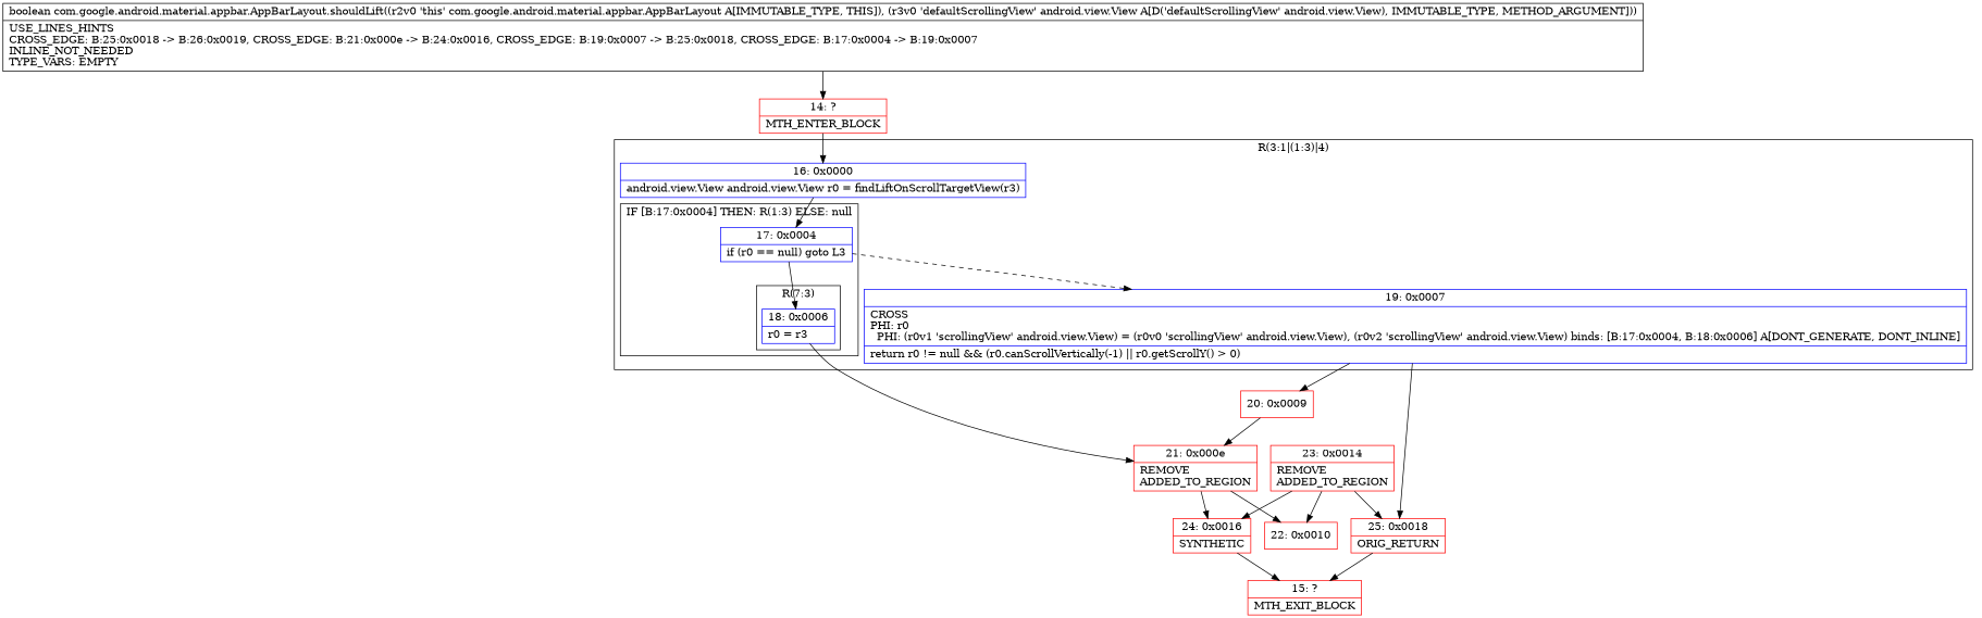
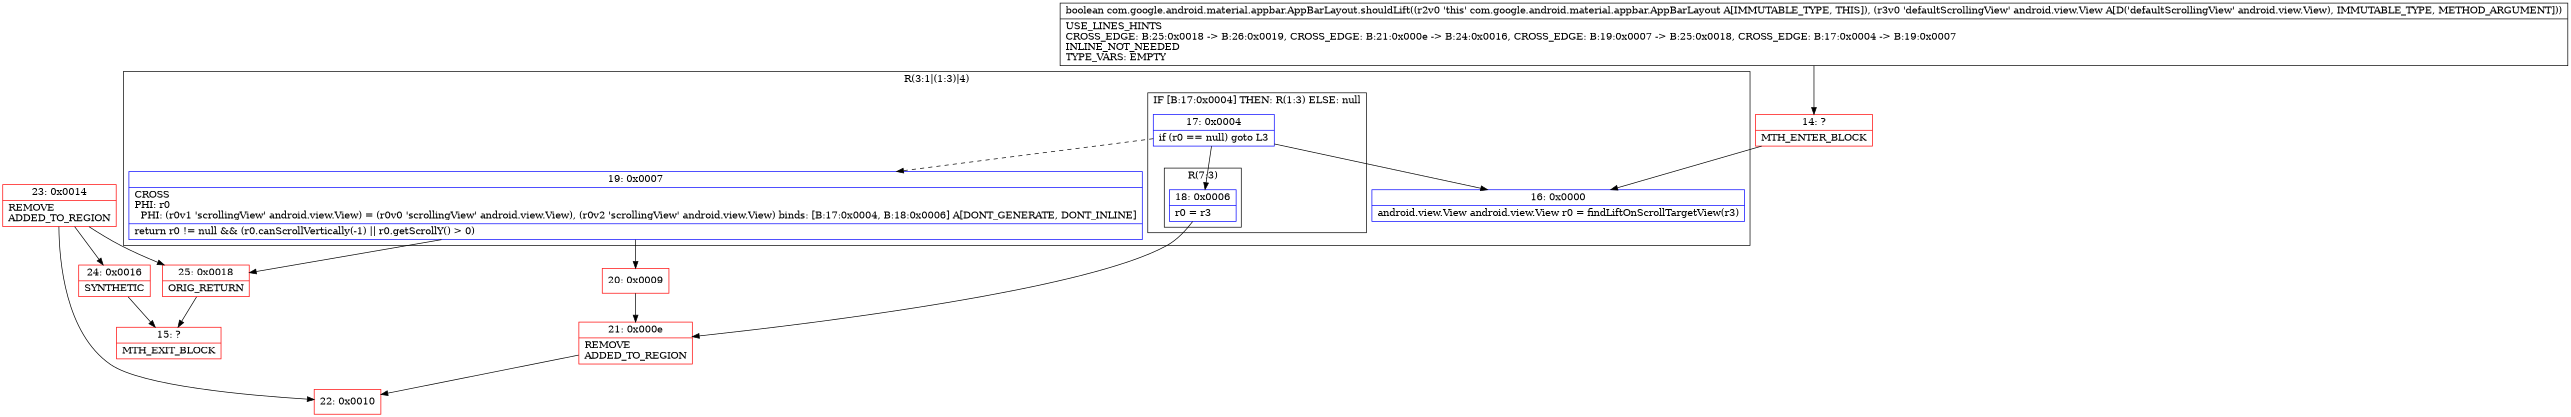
  digraph {
    node [color=red shape=record]
    n1 [color=blue label="{18\:\ 0x0006|r0 = r3\l}"]
    n2 [color=blue label="{17\:\ 0x0004|if (r0 == null) goto L3\l}"]
    n3 [color=blue label="{16\:\ 0x0000|android.view.View android.view.View r0 = findLiftOnScrollTargetView(r3)\l}"]
    n4 [color=blue label="{19\:\ 0x0007|CROSS\lPHI: r0 \l  PHI: (r0v1 'scrollingView' android.view.View) = (r0v0 'scrollingView' android.view.View), (r0v2 'scrollingView' android.view.View) binds: [B:17:0x0004, B:18:0x0006] A[DONT_GENERATE, DONT_INLINE]\l|return r0 != null && (r0.canScrollVertically(\-1) \|\| r0.getScrollY() \> 0)\l}"]
    n5 [label="{21\:\ 0x000e|REMOVE\lADDED_TO_REGION\l}"]
    n6 [label="{20\:\ 0x0009}"]
    n7 [label="{25\:\ 0x0018|ORIG_RETURN\l}"]
    n8 [label="{15\:\ ?|MTH_EXIT_BLOCK\l}"]
    n9 [label="{14\:\ ?|MTH_ENTER_BLOCK\l}"]
    n10 [label="{22\:\ 0x0010}"]
    n11 [label="{24\:\ 0x0016|SYNTHETIC\l}"]
    n12 [label="{23\:\ 0x0014|REMOVE\lADDED_TO_REGION\l}"]
    n13 [label="{boolean com.google.android.material.appbar.AppBarLayout.shouldLift((r2v0 'this' com.google.android.material.appbar.AppBarLayout A[IMMUTABLE_TYPE, THIS]), (r3v0 'defaultScrollingView' android.view.View A[D('defaultScrollingView' android.view.View), IMMUTABLE_TYPE, METHOD_ARGUMENT]))  | USE_LINES_HINTS\lCROSS_EDGE: B:25:0x0018 \-\> B:26:0x0019, CROSS_EDGE: B:21:0x000e \-\> B:24:0x0016, CROSS_EDGE: B:19:0x0007 \-\> B:25:0x0018, CROSS_EDGE: B:17:0x0004 \-\> B:19:0x0007\lINLINE_NOT_NEEDED\lTYPE_VARS: EMPTY\l}" color=""]
    subgraph cluster_1 {
      label="R(3:1|(1:3)|4)"
      n3
      n4
      subgraph cluster_2 {
        label="IF [B:17:0x0004] THEN: R(1:3) ELSE: null"
        n2
        subgraph cluster_3 {
          label="R(7:3)"
          n1
        }
      }
    }
    n1 -> n5
    n2 -> n1
    n2 -> n4 [style=dashed]
-   n3 -> n2
+   n2 -> n3
    n4 -> n6
    n4 -> n7
    n5 -> n10
-   n5 -> n11
    n6 -> n5
    n7 -> n8
    n9 -> n3
    n11 -> n8
    n12 -> n7
    n12 -> n10
    n12 -> n11
    n13 -> n9
  }
